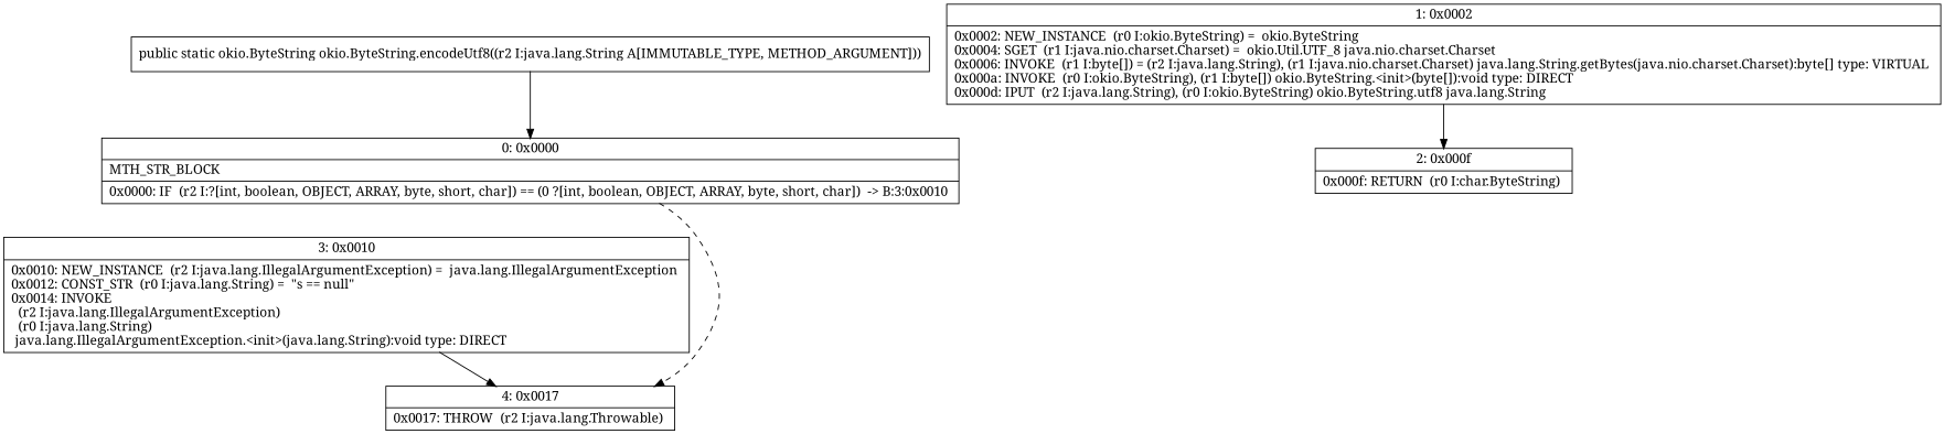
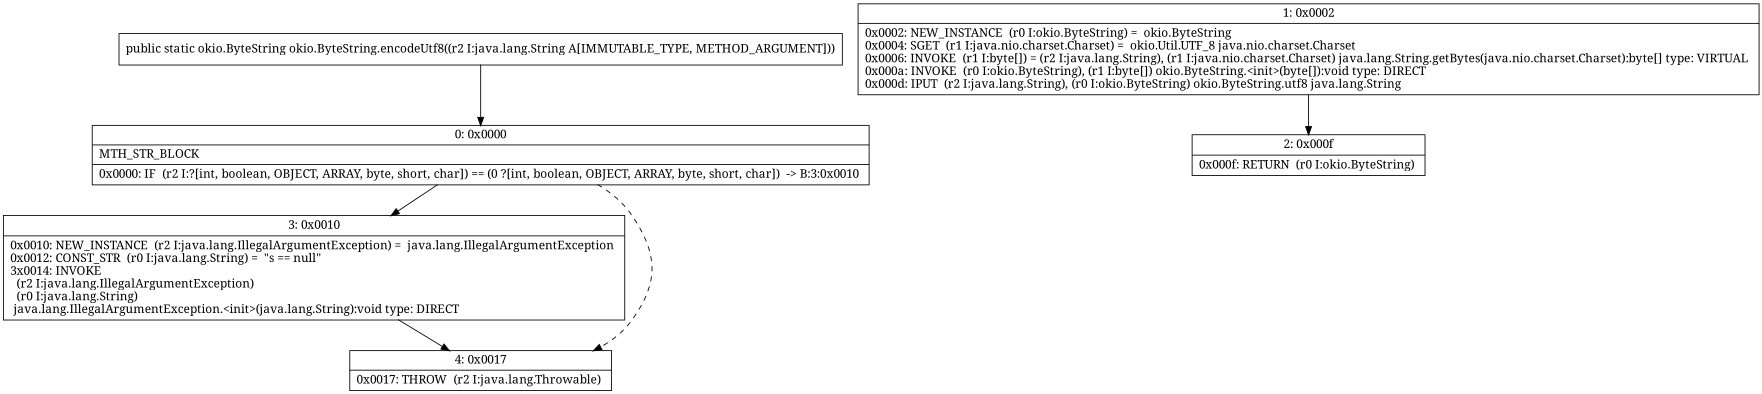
  digraph {
    fontname="Noto Serif"
    node [fontname="Noto Serif" shape=record]
    edge [fontname="Noto Serif"]
    n1 [label="{0\:\ 0x0000|MTH_STR_BLOCK\l|0x0000: IF  (r2 I:?[int, boolean, OBJECT, ARRAY, byte, short, char]) == (0 ?[int, boolean, OBJECT, ARRAY, byte, short, char])  \-\> B:3:0x0010 \l}"]
-   n2 [label="{3\:\ 0x0010|0x0010: NEW_INSTANCE  (r2 I:java.lang.IllegalArgumentException) =  java.lang.IllegalArgumentException \l0x0012: CONST_STR  (r0 I:java.lang.String) =  \"s == null\" \l0x0014: INVOKE  \l  (r2 I:java.lang.IllegalArgumentException)\l  (r0 I:java.lang.String)\l java.lang.IllegalArgumentException.\<init\>(java.lang.String):void type: DIRECT \l}"]
+   n2 [label="{3\:\ 0x0010|0x0010: NEW_INSTANCE  (r2 I:java.lang.IllegalArgumentException) =  java.lang.IllegalArgumentException \l0x0012: CONST_STR  (r0 I:java.lang.String) =  \"s == null\" \l3x0014: INVOKE  \l  (r2 I:java.lang.IllegalArgumentException)\l  (r0 I:java.lang.String)\l java.lang.IllegalArgumentException.\<init\>(java.lang.String):void type: DIRECT \l}"]
    n3 [label="{4\:\ 0x0017|0x0017: THROW  (r2 I:java.lang.Throwable) \l}"]
    n4 [label="{1\:\ 0x0002|0x0002: NEW_INSTANCE  (r0 I:okio.ByteString) =  okio.ByteString \l0x0004: SGET  (r1 I:java.nio.charset.Charset) =  okio.Util.UTF_8 java.nio.charset.Charset \l0x0006: INVOKE  (r1 I:byte[]) = (r2 I:java.lang.String), (r1 I:java.nio.charset.Charset) java.lang.String.getBytes(java.nio.charset.Charset):byte[] type: VIRTUAL \l0x000a: INVOKE  (r0 I:okio.ByteString), (r1 I:byte[]) okio.ByteString.\<init\>(byte[]):void type: DIRECT \l0x000d: IPUT  (r2 I:java.lang.String), (r0 I:okio.ByteString) okio.ByteString.utf8 java.lang.String \l}"]
-   n5 [label="{2\:\ 0x000f|0x000f: RETURN  (r0 I:char.ByteString) \l}"]
+   n5 [label="{2\:\ 0x000f|0x000f: RETURN  (r0 I:okio.ByteString) \l}"]
    n6 [label="{public static okio.ByteString okio.ByteString.encodeUtf8((r2 I:java.lang.String A[IMMUTABLE_TYPE, METHOD_ARGUMENT])) }"]
+   n1 -> n2
    n1 -> n3 [style=dashed]
    n2 -> n3
    n4 -> n5
    n6 -> n1
  }
